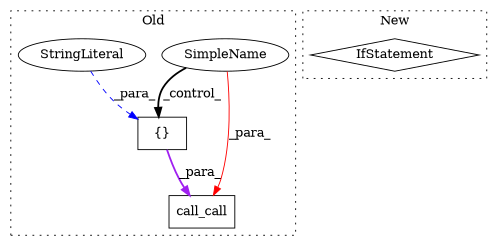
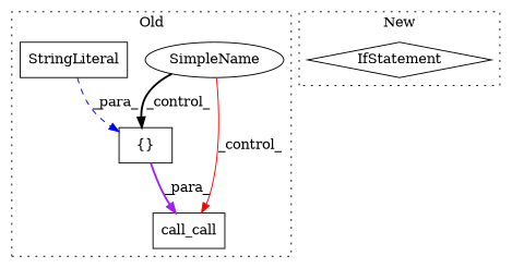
  digraph {
    node [shape=box]
    edge [style=bold]
    n1 [a=32 l="11,1" label=call_call s="1665,1812"]
    n2 [a=4 l="1,1" label="{}" s="1688,1806"]
    n3 [a=42 label=SimpleName shape=ellipse]
-   n4 [a=45 l=117 label=StringLiteral s=1689 shape=ellipse]
+   n4 [a=45 l=117 label=StringLiteral s=1689]
    n5 [a=25 l="4,2" label=IfStatement s="1581,1640" shape=diamond]
    subgraph cluster_1 {
      label=Old
      style=dotted
      n1
      n2
      n3
      n4
    }
    subgraph cluster_2 {
      label=New
      style=dotted
      n5
    }
    n2 -> n1 [color=purple label=_para_]
-   n3 -> n1 [color=red label=_para_ style=solid]
+   n3 -> n1 [color=red label=_control_ style=solid]
    n3 -> n2 [color=black label=_control_]
    n4 -> n2 [color=blue label=_para_ style=dashed]
  }
